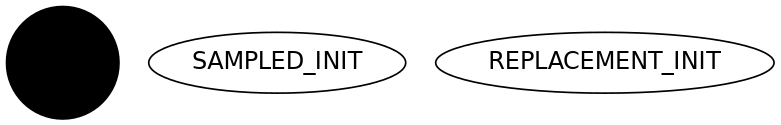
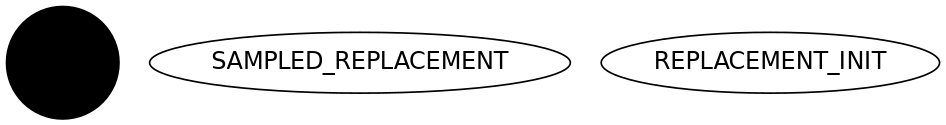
  digraph {
    node [style=rounded fontname=helvetica]
    start [fillcolor=black shape=circle style=filled fontname=""]
-   n2 [label=SAMPLED_INIT]
+   n2 [label=SAMPLED_REPLACEMENT]
    n3 [label=REPLACEMENT_INIT]
  }
